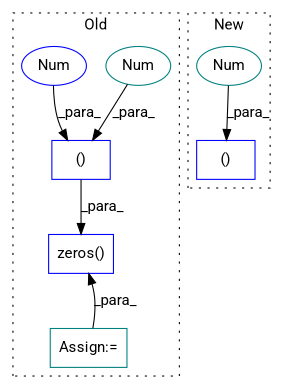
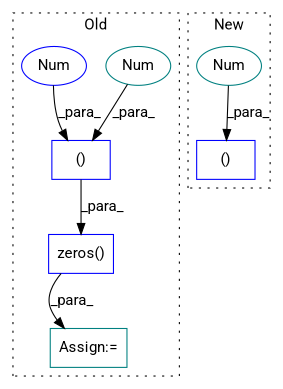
  digraph {
    fontname=Roboto
    node [a=76 l=3 shape=box color=blue fontname=Roboto]
    edge [fontname=Roboto]
    n1 [a=75 l="9,1" label="zeros()" s="27327,27349"]
    n2 [a=68 label="Assign:=" s=27324 color=teal]
    n3 [a=54 l=10 label="()" s=27338]
    n4 [label=Num s=27341 shape=ellipse color=teal]
    n5 [label=Num s=27345 shape=ellipse]
    n6 [a=54 l=10 label="()" s=27468]
    n7 [label=Num s=27475 shape=ellipse color=teal]
    subgraph cluster_1 {
      label=Old
      style=dotted
      n1
      n2
      n3
      n4
      n5
    }
    subgraph cluster_2 {
      label=New
      style=dotted
      n6
      n7
    }
-   n2 -> n1 [label=_para_]
+   n1 -> n2 [label=_para_]
    n3 -> n1 [label=_para_]
    n4 -> n3 [label=_para_]
    n5 -> n3 [label=_para_]
    n7 -> n6 [label=_para_]
  }
